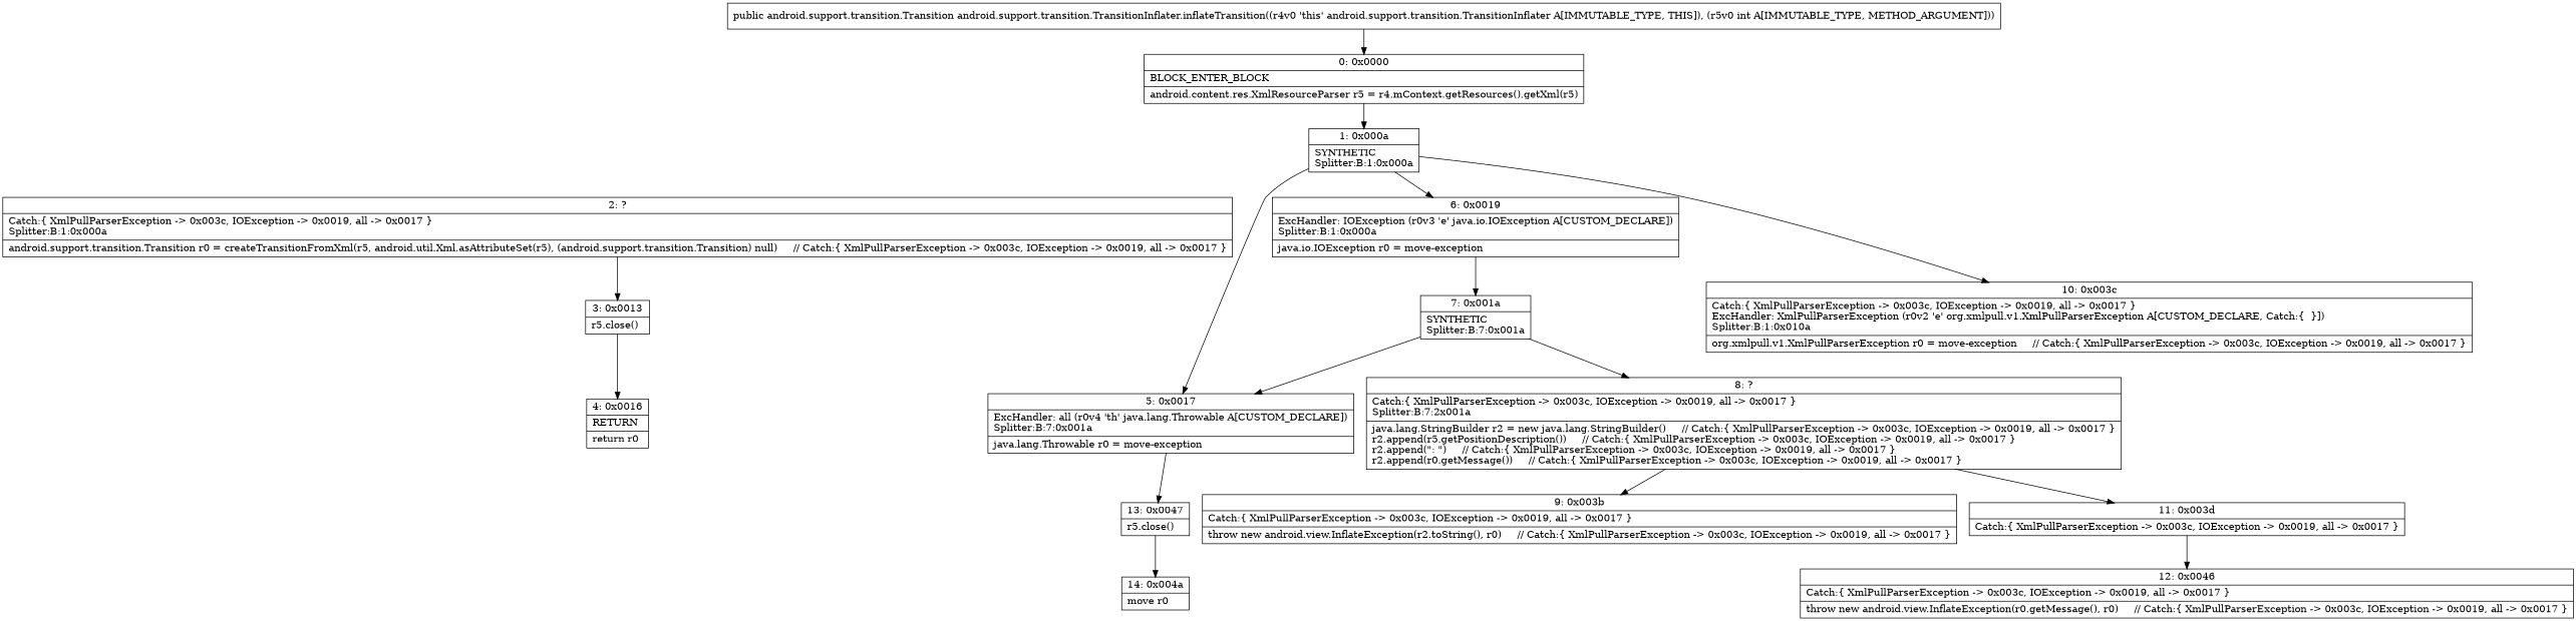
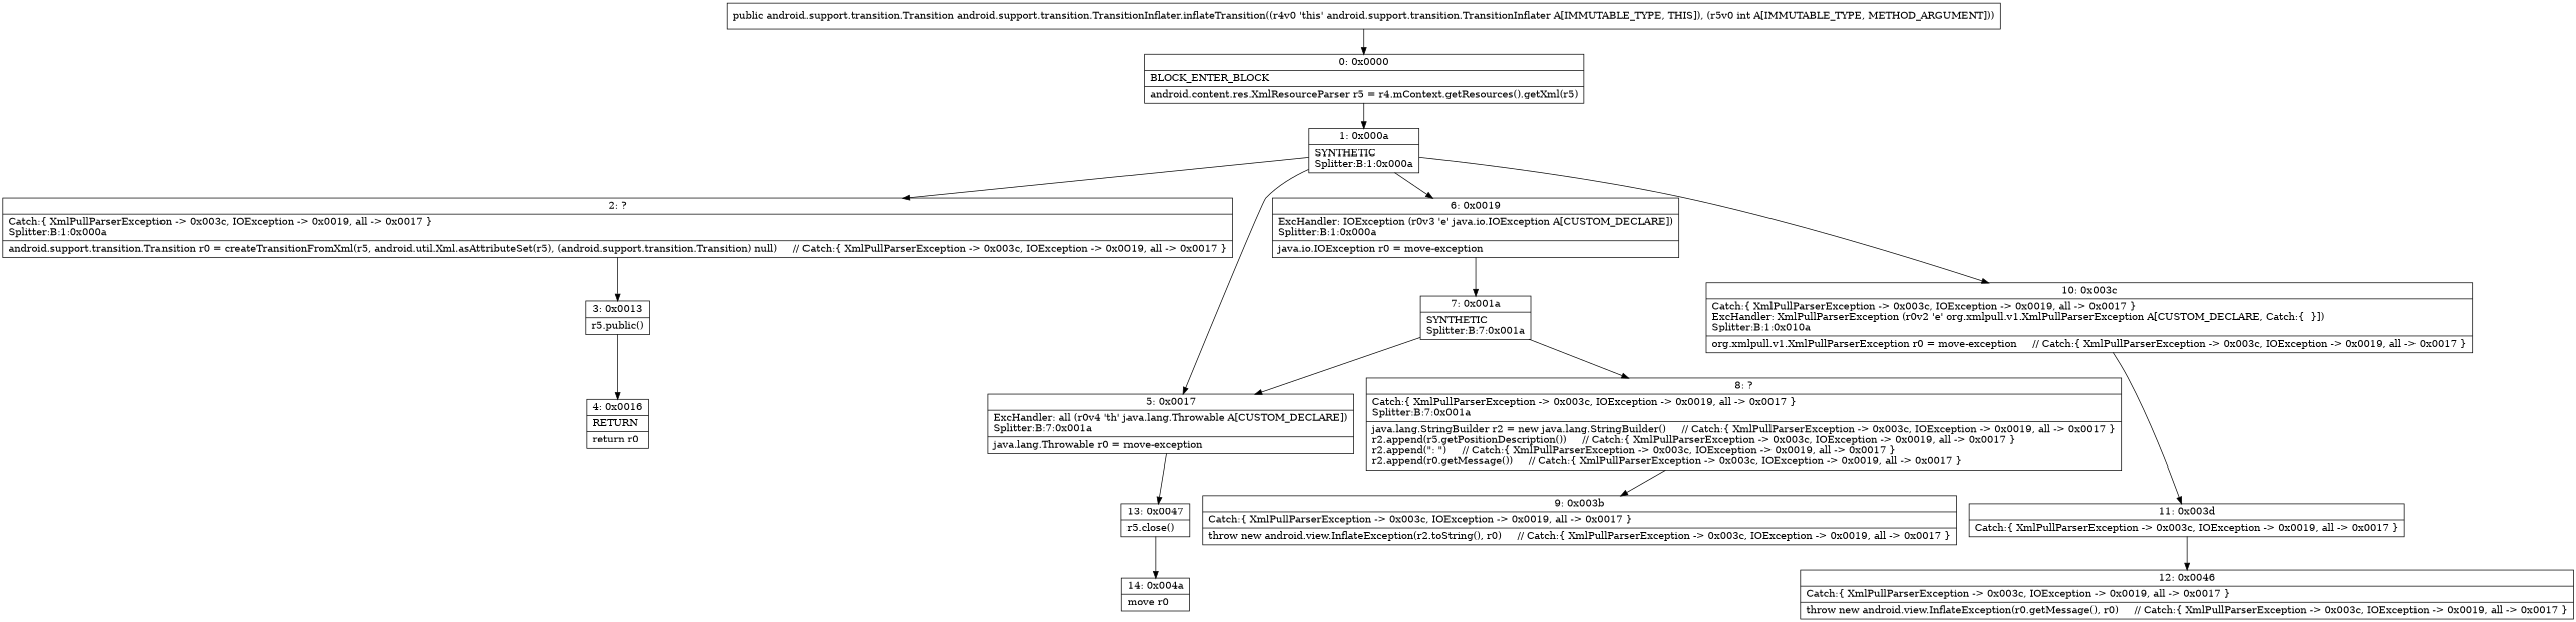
  digraph {
    node [shape=record]
    n1 [label="{0\:\ 0x0000|BLOCK_ENTER_BLOCK\l|android.content.res.XmlResourceParser r5 = r4.mContext.getResources().getXml(r5)\l}"]
    n2 [label="{1\:\ 0x000a|SYNTHETIC\lSplitter:B:1:0x000a\l}"]
    n3 [label="{2\:\ ?|Catch:\{ XmlPullParserException \-\> 0x003c, IOException \-\> 0x0019, all \-\> 0x0017 \}\lSplitter:B:1:0x000a\l|android.support.transition.Transition r0 = createTransitionFromXml(r5, android.util.Xml.asAttributeSet(r5), (android.support.transition.Transition) null)     \/\/ Catch:\{ XmlPullParserException \-\> 0x003c, IOException \-\> 0x0019, all \-\> 0x0017 \}\l}"]
    n4 [label="{5\:\ 0x0017|ExcHandler: all (r0v4 'th' java.lang.Throwable A[CUSTOM_DECLARE])\lSplitter:B:7:0x001a\l|java.lang.Throwable r0 = move\-exception\l}"]
    n5 [label="{6\:\ 0x0019|ExcHandler: IOException (r0v3 'e' java.io.IOException A[CUSTOM_DECLARE])\lSplitter:B:1:0x000a\l|java.io.IOException r0 = move\-exception\l}"]
    n6 [label="{10\:\ 0x003c|Catch:\{ XmlPullParserException \-\> 0x003c, IOException \-\> 0x0019, all \-\> 0x0017 \}\lExcHandler: XmlPullParserException (r0v2 'e' org.xmlpull.v1.XmlPullParserException A[CUSTOM_DECLARE, Catch:\{  \}])\lSplitter:B:1:0x010a\l|org.xmlpull.v1.XmlPullParserException r0 = move\-exception     \/\/ Catch:\{ XmlPullParserException \-\> 0x003c, IOException \-\> 0x0019, all \-\> 0x0017 \}\l}"]
-   n7 [label="{3\:\ 0x0013|r5.close()\l}"]
+   n7 [label="{3\:\ 0x0013|r5.public()\l}"]
    n8 [label="{13\:\ 0x0047|r5.close()\l}"]
    n9 [label="{7\:\ 0x001a|SYNTHETIC\lSplitter:B:7:0x001a\l}"]
    n10 [label="{11\:\ 0x003d|Catch:\{ XmlPullParserException \-\> 0x003c, IOException \-\> 0x0019, all \-\> 0x0017 \}\l}"]
    n11 [label="{4\:\ 0x0016|RETURN\l|return r0\l}"]
    n12 [label="{14\:\ 0x004a|move r0\l}"]
-   n13 [label="{8\:\ ?|Catch:\{ XmlPullParserException \-\> 0x003c, IOException \-\> 0x0019, all \-\> 0x0017 \}\lSplitter:B:7:2x001a\l|java.lang.StringBuilder r2 = new java.lang.StringBuilder()     \/\/ Catch:\{ XmlPullParserException \-\> 0x003c, IOException \-\> 0x0019, all \-\> 0x0017 \}\lr2.append(r5.getPositionDescription())     \/\/ Catch:\{ XmlPullParserException \-\> 0x003c, IOException \-\> 0x0019, all \-\> 0x0017 \}\lr2.append(\": \")     \/\/ Catch:\{ XmlPullParserException \-\> 0x003c, IOException \-\> 0x0019, all \-\> 0x0017 \}\lr2.append(r0.getMessage())     \/\/ Catch:\{ XmlPullParserException \-\> 0x003c, IOException \-\> 0x0019, all \-\> 0x0017 \}\l}"]
+   n13 [label="{8\:\ ?|Catch:\{ XmlPullParserException \-\> 0x003c, IOException \-\> 0x0019, all \-\> 0x0017 \}\lSplitter:B:7:0x001a\l|java.lang.StringBuilder r2 = new java.lang.StringBuilder()     \/\/ Catch:\{ XmlPullParserException \-\> 0x003c, IOException \-\> 0x0019, all \-\> 0x0017 \}\lr2.append(r5.getPositionDescription())     \/\/ Catch:\{ XmlPullParserException \-\> 0x003c, IOException \-\> 0x0019, all \-\> 0x0017 \}\lr2.append(\": \")     \/\/ Catch:\{ XmlPullParserException \-\> 0x003c, IOException \-\> 0x0019, all \-\> 0x0017 \}\lr2.append(r0.getMessage())     \/\/ Catch:\{ XmlPullParserException \-\> 0x003c, IOException \-\> 0x0019, all \-\> 0x0017 \}\l}"]
    n14 [label="{9\:\ 0x003b|Catch:\{ XmlPullParserException \-\> 0x003c, IOException \-\> 0x0019, all \-\> 0x0017 \}\l|throw new android.view.InflateException(r2.toString(), r0)     \/\/ Catch:\{ XmlPullParserException \-\> 0x003c, IOException \-\> 0x0019, all \-\> 0x0017 \}\l}"]
    n15 [label="{12\:\ 0x0046|Catch:\{ XmlPullParserException \-\> 0x003c, IOException \-\> 0x0019, all \-\> 0x0017 \}\l|throw new android.view.InflateException(r0.getMessage(), r0)     \/\/ Catch:\{ XmlPullParserException \-\> 0x003c, IOException \-\> 0x0019, all \-\> 0x0017 \}\l}"]
    n16 [label="{public android.support.transition.Transition android.support.transition.TransitionInflater.inflateTransition((r4v0 'this' android.support.transition.TransitionInflater A[IMMUTABLE_TYPE, THIS]), (r5v0 int A[IMMUTABLE_TYPE, METHOD_ARGUMENT])) }"]
    n1 -> n2
+   n2 -> n3
    n2 -> n4
    n2 -> n5
    n2 -> n6
    n3 -> n7
    n4 -> n8
    n5 -> n9
-   n13 -> n10
+   n6 -> n10
    n7 -> n11
    n8 -> n12
    n9 -> n4
    n9 -> n13
    n10 -> n15
    n13 -> n14
    n16 -> n1
  }
